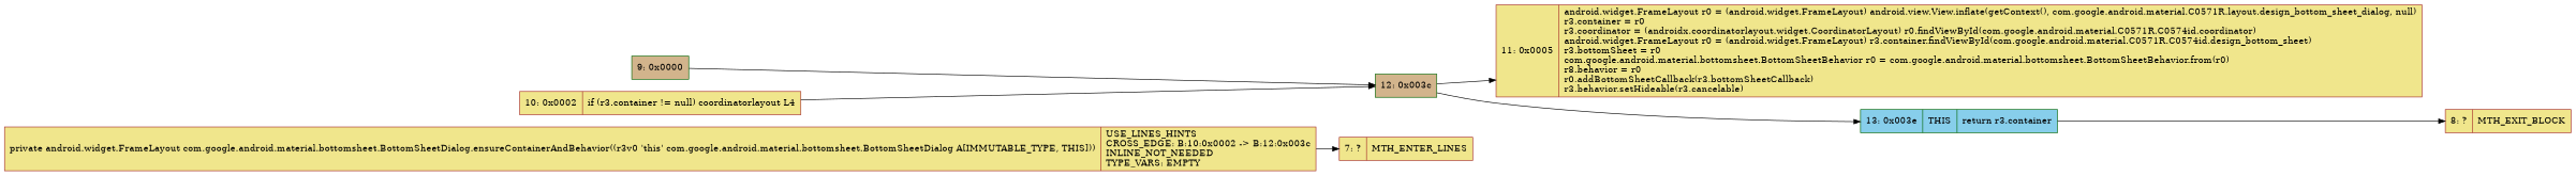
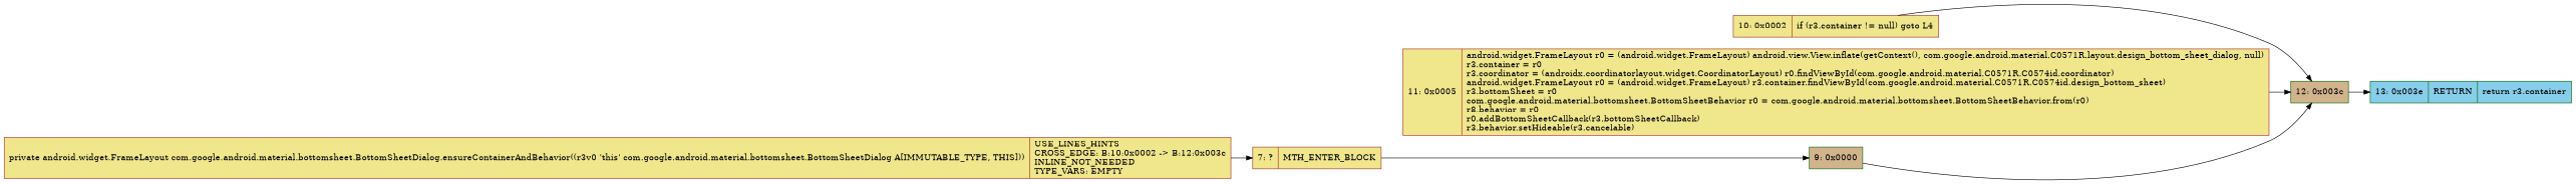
  digraph {
    rankdir=LR
    node [color=brown fillcolor=khaki shape=record style=filled]
-   n1 [label="{7\:\ ?|MTH_ENTER_LINES\l}"]
+   n1 [label="{7\:\ ?|MTH_ENTER_BLOCK\l}"]
    n2 [color=darkgreen fillcolor=tan label="{9\:\ 0x0000}"]
    n3 [color=darkgreen fillcolor=tan label="{12\:\ 0x003c}"]
-   n4 [label="{10\:\ 0x0002|if (r3.container != null) coordinatorlayout L4\l}"]
+   n4 [label="{10\:\ 0x0002|if (r3.container != null) goto L4\l}"]
    n5 [label="{11\:\ 0x0005|android.widget.FrameLayout r0 = (android.widget.FrameLayout) android.view.View.inflate(getContext(), com.google.android.material.C0571R.layout.design_bottom_sheet_dialog, null)\lr3.container = r0\lr3.coordinator = (androidx.coordinatorlayout.widget.CoordinatorLayout) r0.findViewById(com.google.android.material.C0571R.C0574id.coordinator)\landroid.widget.FrameLayout r0 = (android.widget.FrameLayout) r3.container.findViewById(com.google.android.material.C0571R.C0574id.design_bottom_sheet)\lr3.bottomSheet = r0\lcom.google.android.material.bottomsheet.BottomSheetBehavior r0 = com.google.android.material.bottomsheet.BottomSheetBehavior.from(r0)\lr8.behavior = r0\lr0.addBottomSheetCallback(r3.bottomSheetCallback)\lr3.behavior.setHideable(r3.cancelable)\l}"]
-   n6 [color=darkgreen fillcolor=skyblue label="{13\:\ 0x003e|THIS\l|return r3.container\l}"]
-   n7 [label="{8\:\ ?|MTH_EXIT_BLOCK\l}"]
+   n6 [color=darkgreen fillcolor=skyblue label="{13\:\ 0x003e|RETURN\l|return r3.container\l}"]
    n8 [label="{private android.widget.FrameLayout com.google.android.material.bottomsheet.BottomSheetDialog.ensureContainerAndBehavior((r3v0 'this' com.google.android.material.bottomsheet.BottomSheetDialog A[IMMUTABLE_TYPE, THIS]))  | USE_LINES_HINTS\lCROSS_EDGE: B:10:0x0002 \-\> B:12:0x003c\lINLINE_NOT_NEEDED\lTYPE_VARS: EMPTY\l}"]
+   n1 -> n2
    n2 -> n3
    n3 -> n6
    n4 -> n3
-   n3 -> n5
-   n6 -> n7
+   n5 -> n3
    n8 -> n1
  }
